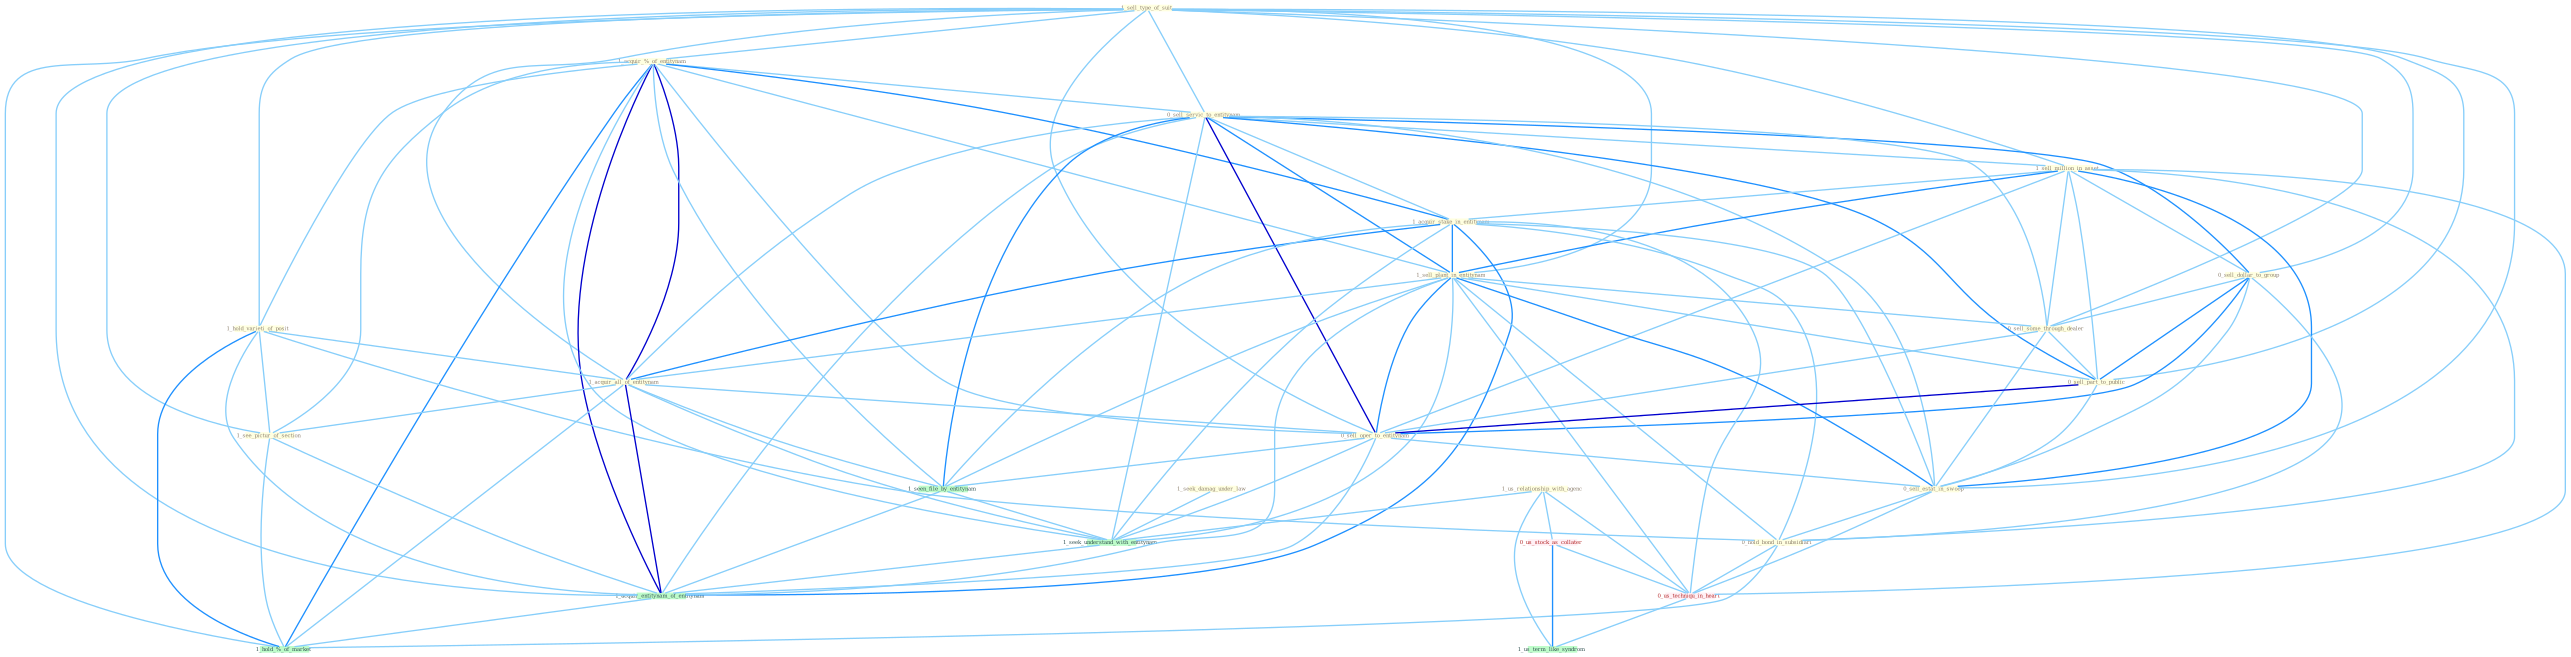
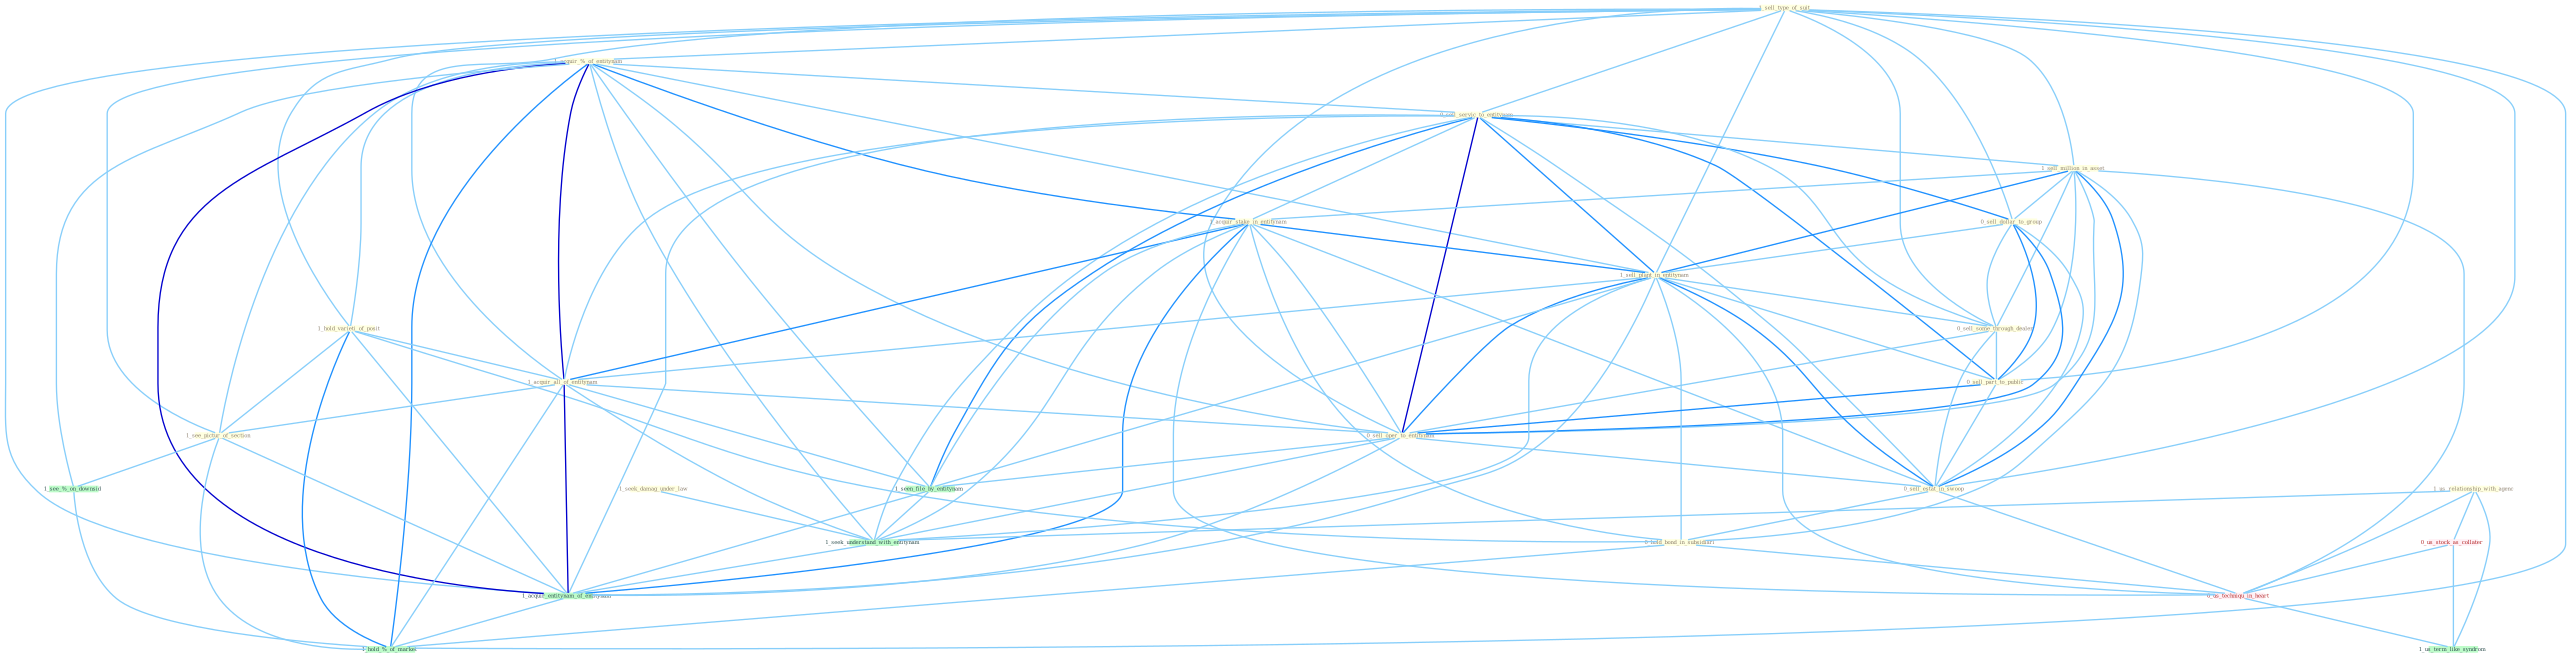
  graph {
    node [color="#ffffe0" fixedsize=true fontcolor="#8b7d6b" fontsize=4 shape=polygon style=filled]
    edge [color="#87cefa" w=1]
    "1_sell_type_of_suit " [height=.06 width=.5]
    "1_acquir_%_of_entitynam " [height=.06 width=.5]
    "0_sell_servic_to_entitynam " [height=.06 width=.5]
    "1_sell_million_in_asset " [height=.06 width=.5]
    "0_sell_dollar_to_group " [height=.06 width=.5]
    "1_seek_damag_under_law " [height=.06 width=.5]
    "1_acquir_stake_in_entitynam " [height=.06 width=.5]
    "1_hold_varieti_of_posit " [height=.06 width=.5]
    "1_sell_plant_in_entitynam " [height=.06 width=.5]
    "0_sell_some_through_dealer " [height=.06 width=.5]
    "0_sell_part_to_public " [height=.06 width=.5]
    "1_acquir_all_of_entitynam " [height=.06 width=.5]
    "0_sell_oper_to_entitynam " [height=.06 width=.5]
    "1_see_pictur_of_section " [height=.06 width=.5]
    "0_sell_estat_in_swoop " [height=.06 width=.5]
    "1_us_relationship_with_agenc " [height=.06 width=.5]
    "0_hold_bond_in_subsidiari " [height=.06 width=.5]
    "0_us_stock_as_collater " [color="#fff0f5" fontcolor="#b22222" height=.06 width=.5]
    "0_us_techniqu_in_heart " [color="#fff0f5" fontcolor="#b22222" height=.06 width=.5]
    "1_acquir_entitynam_of_entitynam " [color="#BDFCC9" fontcolor="#2f4f4f" height=.06 width=.5]
    "1_hold_%_of_market " [color="#BDFCC9" fontcolor="#2f4f4f" height=.06 width=.5]
    "1_seen_file_by_entitynam " [color="#BDFCC9" fontcolor="#2f4f4f" height=.06 width=.5]
    "1_seek_understand_with_entitynam " [color="#BDFCC9" fontcolor="#2f4f4f" height=.06 width=.5]
+   "1_see_%_on_downsid " [color="#BDFCC9" fontcolor="#2f4f4f" height=.06 width=.5]
    "1_us_term_like_syndrom " [color="#BDFCC9" fontcolor="#2f4f4f" height=.06 width=.5]
    subgraph sub_1 {
      "1_sell_type_of_suit "
      "1_acquir_%_of_entitynam "
      "0_sell_servic_to_entitynam "
      "1_sell_million_in_asset "
      "0_sell_dollar_to_group "
      "1_seek_damag_under_law "
      "1_acquir_stake_in_entitynam "
      "1_hold_varieti_of_posit "
      "1_sell_plant_in_entitynam "
      "0_sell_some_through_dealer "
      "0_sell_part_to_public "
      "1_acquir_all_of_entitynam "
      "0_sell_oper_to_entitynam "
      "1_see_pictur_of_section "
      "0_sell_estat_in_swoop "
      "1_us_relationship_with_agenc "
      "0_hold_bond_in_subsidiari "
    }
    subgraph sub_2 {
      "0_us_stock_as_collater "
      "0_us_techniqu_in_heart "
    }
    "1_sell_type_of_suit " -- "1_acquir_%_of_entitynam "
    "1_sell_type_of_suit " -- "0_sell_servic_to_entitynam "
    "1_sell_type_of_suit " -- "1_sell_million_in_asset "
    "1_sell_type_of_suit " -- "0_sell_dollar_to_group "
    "1_sell_type_of_suit " -- "1_hold_varieti_of_posit "
    "1_sell_type_of_suit " -- "1_sell_plant_in_entitynam "
    "1_sell_type_of_suit " -- "0_sell_some_through_dealer "
    "1_sell_type_of_suit " -- "0_sell_part_to_public "
    "1_sell_type_of_suit " -- "1_acquir_all_of_entitynam "
    "1_sell_type_of_suit " -- "0_sell_oper_to_entitynam "
    "1_sell_type_of_suit " -- "1_see_pictur_of_section "
    "1_sell_type_of_suit " -- "0_sell_estat_in_swoop "
    "1_sell_type_of_suit " -- "1_acquir_entitynam_of_entitynam "
    "1_sell_type_of_suit " -- "1_hold_%_of_market "
    "1_acquir_%_of_entitynam " -- "0_sell_servic_to_entitynam "
    "1_acquir_%_of_entitynam " -- "1_acquir_stake_in_entitynam " [color="#1e90ff" w=2]
    "1_acquir_%_of_entitynam " -- "1_hold_varieti_of_posit "
    "1_acquir_%_of_entitynam " -- "1_sell_plant_in_entitynam "
    "1_acquir_%_of_entitynam " -- "1_acquir_all_of_entitynam " [color="#0000cd" w=3]
    "1_acquir_%_of_entitynam " -- "0_sell_oper_to_entitynam "
    "1_acquir_%_of_entitynam " -- "1_see_pictur_of_section "
    "1_acquir_%_of_entitynam " -- "1_acquir_entitynam_of_entitynam " [color="#0000cd" w=3]
    "1_acquir_%_of_entitynam " -- "1_hold_%_of_market " [color="#1e90ff" w=2]
    "1_acquir_%_of_entitynam " -- "1_seen_file_by_entitynam "
    "1_acquir_%_of_entitynam " -- "1_seek_understand_with_entitynam "
+   "1_acquir_%_of_entitynam " -- "1_see_%_on_downsid "
    "0_sell_servic_to_entitynam " -- "1_sell_million_in_asset "
    "0_sell_servic_to_entitynam " -- "0_sell_dollar_to_group " [color="#1e90ff" w=2]
    "0_sell_servic_to_entitynam " -- "1_acquir_stake_in_entitynam "
    "0_sell_servic_to_entitynam " -- "1_sell_plant_in_entitynam " [color="#1e90ff" w=2]
    "0_sell_servic_to_entitynam " -- "0_sell_some_through_dealer "
    "0_sell_servic_to_entitynam " -- "0_sell_part_to_public " [color="#1e90ff" w=2]
    "0_sell_servic_to_entitynam " -- "1_acquir_all_of_entitynam "
    "0_sell_servic_to_entitynam " -- "0_sell_oper_to_entitynam " [color="#0000cd" w=3]
    "0_sell_servic_to_entitynam " -- "0_sell_estat_in_swoop "
    "0_sell_servic_to_entitynam " -- "1_acquir_entitynam_of_entitynam "
    "0_sell_servic_to_entitynam " -- "1_seen_file_by_entitynam " [color="#1e90ff"]
    "0_sell_servic_to_entitynam " -- "1_seek_understand_with_entitynam "
    "1_sell_million_in_asset " -- "0_sell_dollar_to_group "
    "1_sell_million_in_asset " -- "1_acquir_stake_in_entitynam "
    "1_sell_million_in_asset " -- "1_sell_plant_in_entitynam " [color="#1e90ff" w=2]
    "1_sell_million_in_asset " -- "0_sell_some_through_dealer "
    "1_sell_million_in_asset " -- "0_sell_part_to_public "
    "1_sell_million_in_asset " -- "0_sell_oper_to_entitynam "
    "1_sell_million_in_asset " -- "0_sell_estat_in_swoop " [color="#1e90ff" w=2]
    "1_sell_million_in_asset " -- "0_hold_bond_in_subsidiari "
    "1_sell_million_in_asset " -- "0_us_techniqu_in_heart "
-   "0_sell_dollar_to_group " -- "0_hold_bond_in_subsidiari "
+   "0_sell_dollar_to_group " -- "1_sell_plant_in_entitynam "
    "0_sell_dollar_to_group " -- "0_sell_some_through_dealer "
    "0_sell_dollar_to_group " -- "0_sell_part_to_public " [color="#1e90ff" w=2]
    "0_sell_dollar_to_group " -- "0_sell_oper_to_entitynam " [color="#1e90ff" w=2]
    "0_sell_dollar_to_group " -- "0_sell_estat_in_swoop "
    "1_seek_damag_under_law " -- "1_seek_understand_with_entitynam "
    "1_acquir_stake_in_entitynam " -- "1_sell_plant_in_entitynam " [color="#1e90ff" w=2]
    "1_acquir_stake_in_entitynam " -- "1_acquir_all_of_entitynam " [color="#1e90ff" w=2]
+   "1_acquir_stake_in_entitynam " -- "0_sell_oper_to_entitynam "
    "1_acquir_stake_in_entitynam " -- "0_sell_estat_in_swoop "
    "1_acquir_stake_in_entitynam " -- "0_hold_bond_in_subsidiari "
    "1_acquir_stake_in_entitynam " -- "0_us_techniqu_in_heart "
    "1_acquir_stake_in_entitynam " -- "1_acquir_entitynam_of_entitynam " [color="#1e90ff" w=2]
    "1_acquir_stake_in_entitynam " -- "1_seen_file_by_entitynam "
    "1_acquir_stake_in_entitynam " -- "1_seek_understand_with_entitynam "
    "1_hold_varieti_of_posit " -- "1_acquir_all_of_entitynam "
    "1_hold_varieti_of_posit " -- "1_see_pictur_of_section "
    "1_hold_varieti_of_posit " -- "0_hold_bond_in_subsidiari "
    "1_hold_varieti_of_posit " -- "1_acquir_entitynam_of_entitynam "
    "1_hold_varieti_of_posit " -- "1_hold_%_of_market " [color="#1e90ff" w=2]
    "1_sell_plant_in_entitynam " -- "0_sell_some_through_dealer "
    "1_sell_plant_in_entitynam " -- "0_sell_part_to_public "
    "1_sell_plant_in_entitynam " -- "1_acquir_all_of_entitynam "
    "1_sell_plant_in_entitynam " -- "0_sell_oper_to_entitynam " [color="#1e90ff" w=2]
    "1_sell_plant_in_entitynam " -- "0_sell_estat_in_swoop " [color="#1e90ff" w=2]
    "1_sell_plant_in_entitynam " -- "0_hold_bond_in_subsidiari "
    "1_sell_plant_in_entitynam " -- "0_us_techniqu_in_heart "
    "1_sell_plant_in_entitynam " -- "1_acquir_entitynam_of_entitynam "
    "1_sell_plant_in_entitynam " -- "1_seen_file_by_entitynam "
    "1_sell_plant_in_entitynam " -- "1_seek_understand_with_entitynam "
    "0_sell_some_through_dealer " -- "0_sell_part_to_public "
    "0_sell_some_through_dealer " -- "0_sell_oper_to_entitynam "
    "0_sell_some_through_dealer " -- "0_sell_estat_in_swoop "
-   "0_sell_part_to_public " -- "0_sell_oper_to_entitynam " [color="#0000cd" w=2]
+   "0_sell_part_to_public " -- "0_sell_oper_to_entitynam " [color="#1e90ff" w=2]
    "0_sell_part_to_public " -- "0_sell_estat_in_swoop "
    "1_acquir_all_of_entitynam " -- "0_sell_oper_to_entitynam "
    "1_acquir_all_of_entitynam " -- "1_see_pictur_of_section "
    "1_acquir_all_of_entitynam " -- "1_acquir_entitynam_of_entitynam " [color="#0000cd" w=3]
    "1_acquir_all_of_entitynam " -- "1_hold_%_of_market "
    "1_acquir_all_of_entitynam " -- "1_seen_file_by_entitynam "
    "1_acquir_all_of_entitynam " -- "1_seek_understand_with_entitynam "
    "0_sell_oper_to_entitynam " -- "0_sell_estat_in_swoop "
    "0_sell_oper_to_entitynam " -- "1_acquir_entitynam_of_entitynam "
    "0_sell_oper_to_entitynam " -- "1_seen_file_by_entitynam "
    "0_sell_oper_to_entitynam " -- "1_seek_understand_with_entitynam "
    "1_see_pictur_of_section " -- "1_acquir_entitynam_of_entitynam "
    "1_see_pictur_of_section " -- "1_hold_%_of_market "
+   "1_see_pictur_of_section " -- "1_see_%_on_downsid "
    "0_sell_estat_in_swoop " -- "0_hold_bond_in_subsidiari "
    "0_sell_estat_in_swoop " -- "0_us_techniqu_in_heart "
    "1_us_relationship_with_agenc " -- "0_us_stock_as_collater "
    "1_us_relationship_with_agenc " -- "0_us_techniqu_in_heart "
    "1_us_relationship_with_agenc " -- "1_seek_understand_with_entitynam "
    "1_us_relationship_with_agenc " -- "1_us_term_like_syndrom "
    "0_hold_bond_in_subsidiari " -- "0_us_techniqu_in_heart "
    "0_hold_bond_in_subsidiari " -- "1_hold_%_of_market "
    "0_us_stock_as_collater " -- "0_us_techniqu_in_heart "
-   "0_us_stock_as_collater " -- "1_us_term_like_syndrom " [color="#1e90ff"]
+   "0_us_stock_as_collater " -- "1_us_term_like_syndrom "
    "0_us_techniqu_in_heart " -- "1_us_term_like_syndrom "
    "1_acquir_entitynam_of_entitynam " -- "1_hold_%_of_market "
    "1_seen_file_by_entitynam " -- "1_acquir_entitynam_of_entitynam "
    "1_seen_file_by_entitynam " -- "1_seek_understand_with_entitynam "
    "1_seek_understand_with_entitynam " -- "1_acquir_entitynam_of_entitynam "
+   "1_see_%_on_downsid " -- "1_hold_%_of_market "
  }
